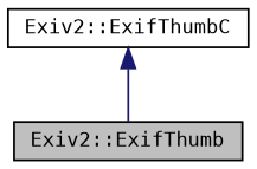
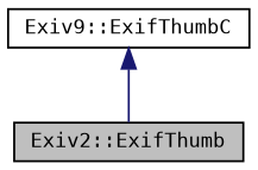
  digraph {
    fontname="DejaVu Sans Mono"
    node [color=black fontname="DejaVu Sans Mono" fontsize=10 shape=record style=filled]
    n1 [fillcolor=grey75 fontcolor=black height=0.2 label="Exiv2::ExifThumb" width=0.4]
-   n2 [fillcolor=white height=0.2 label="Exiv2::ExifThumbC" width=0.4]
+   n2 [fillcolor=white height=0.2 label="Exiv9::ExifThumbC" width=0.4]
    n2 -> n1 [color=midnightblue dir=back fontname="DejaVu Sans Mono" fontsize=10 labelfontname=FreeSans labelfontsize=10 style=solid]
  }
